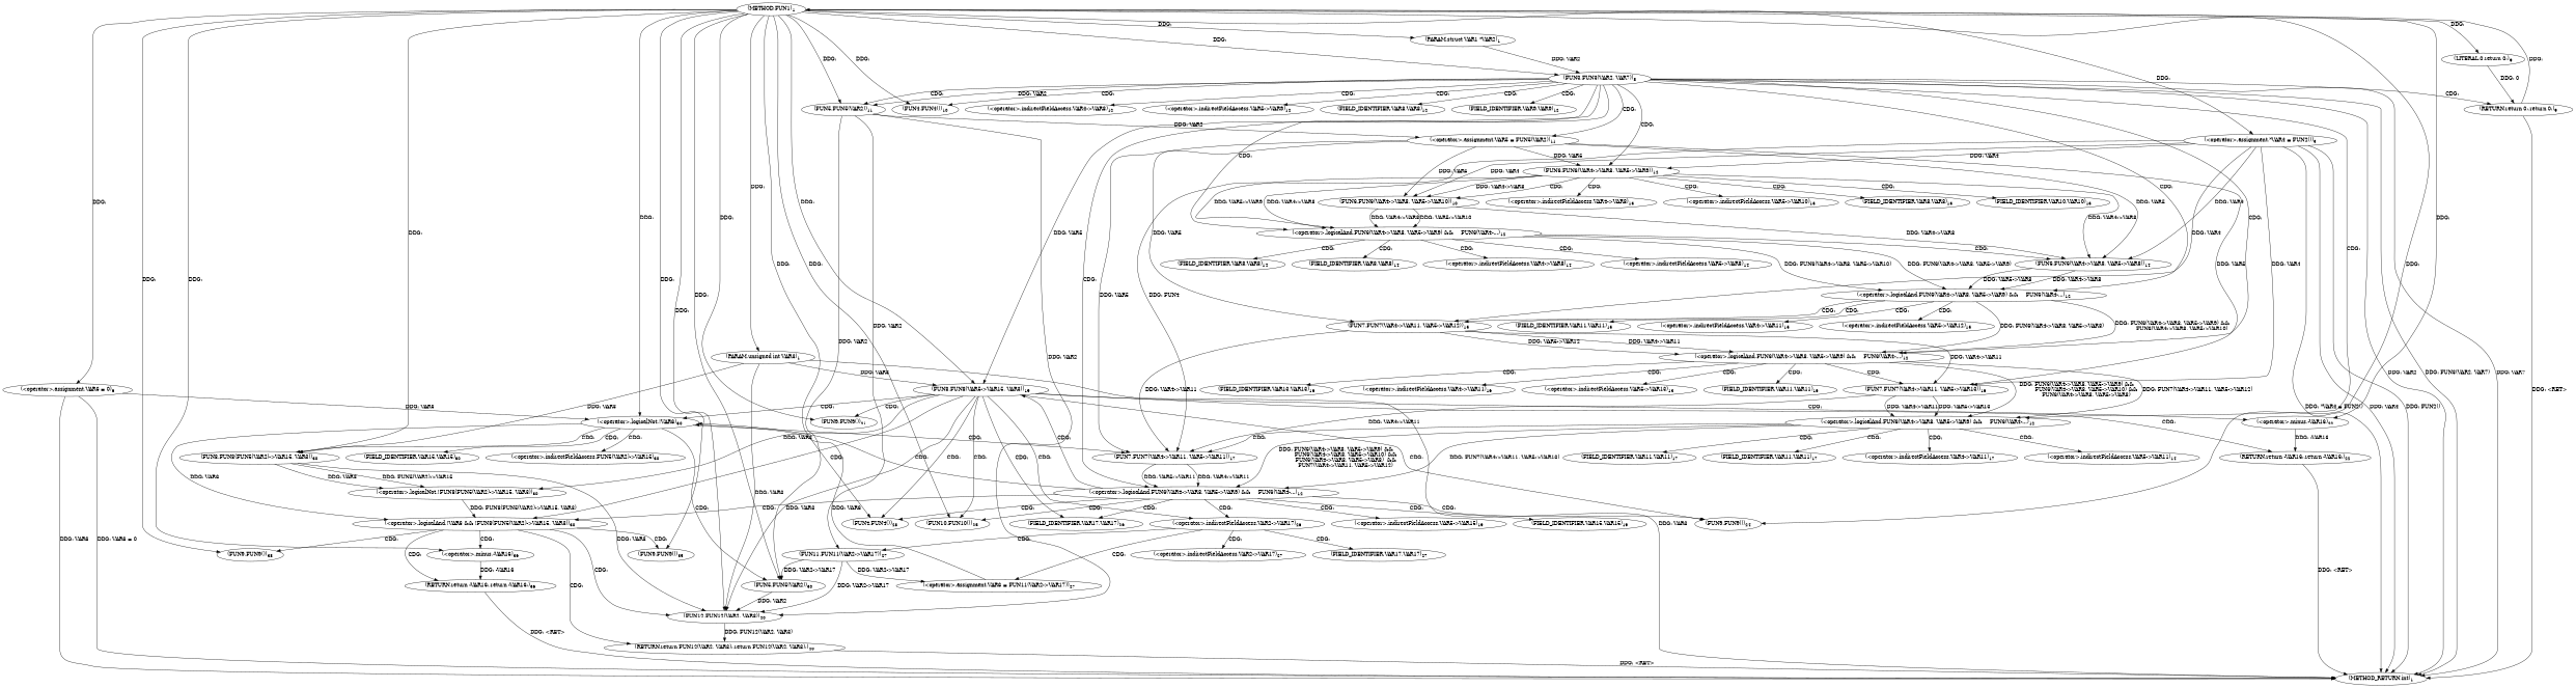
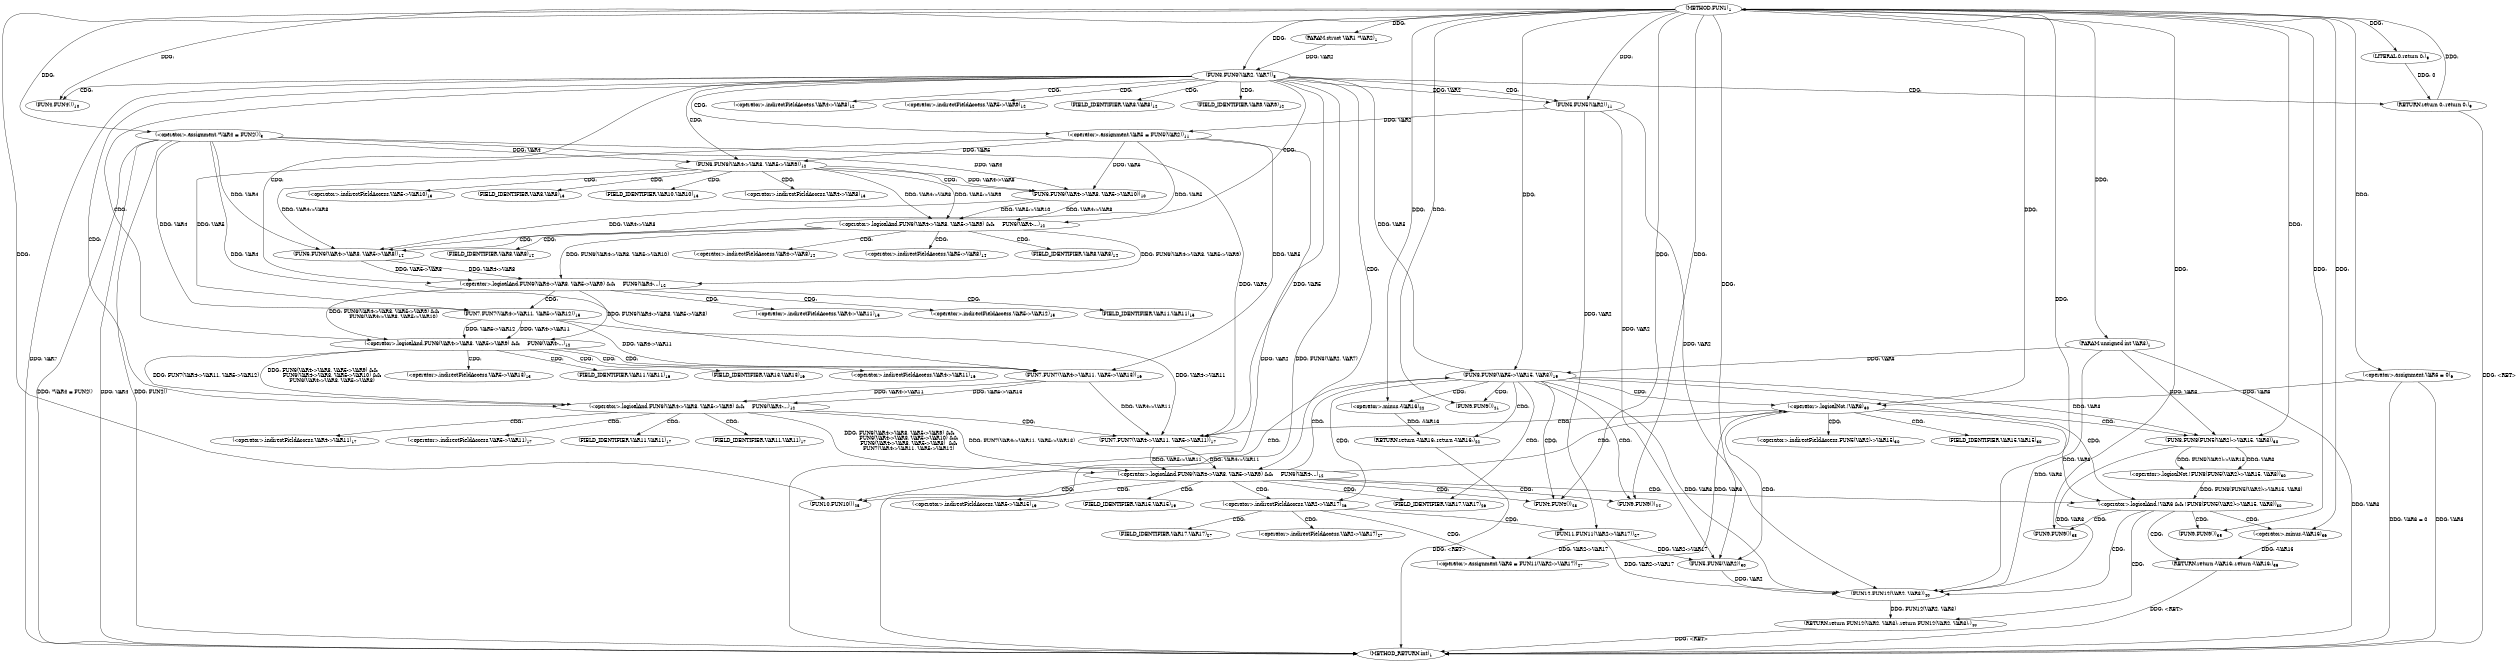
  digraph {
    n1 [label=<(METHOD,FUN1)<SUB>1</SUB>>]
    n2 [label=<(PARAM,struct VAR1 *VAR2)<SUB>1</SUB>>]
    n3 [label=<(PARAM,unsigned int VAR3)<SUB>1</SUB>>]
    n4 [label=<(&lt;operator&gt;.assignment,*VAR4 = FUN2())<SUB>3</SUB>>]
    n5 [label=<(&lt;operator&gt;.assignment,VAR6 = 0)<SUB>6</SUB>>]
    n6 [label=<(FUN4,FUN4())<SUB>10</SUB>>]
    n7 [label=<(FUN9,FUN9())<SUB>21</SUB>>]
    n8 [label=<(FUN9,FUN9())<SUB>24</SUB>>]
    n9 [label=<(FUN10,FUN10())<SUB>25</SUB>>]
    n10 [label=<(FUN4,FUN4())<SUB>28</SUB>>]
    n11 [label=<(FUN9,FUN9())<SUB>38</SUB>>]
    n12 [label=<(FUN3,FUN3(VAR2, VAR7))<SUB>8</SUB>>]
    n13 [label=<(FUN8,FUN8(VAR5-&gt;VAR15, VAR3))<SUB>19</SUB>>]
    n14 [label=<(&lt;operator&gt;.minus,-VAR16)<SUB>22</SUB>>]
    n15 [label=<(FUN12,FUN12(VAR2, VAR3))<SUB>40</SUB>>]
    n16 [label=<(FUN5,FUN5(VAR2))<SUB>11</SUB>>]
    n17 [label=<(FUN9,FUN9())<SUB>35</SUB>>]
    n18 [label=<(LITERAL,0,return 0;)<SUB>9</SUB>>]
    n19 [label=<(&lt;operator&gt;.logicalNot,!VAR6)<SUB>30</SUB>>]
    n20 [label=<(&lt;operator&gt;.minus,-VAR16)<SUB>36</SUB>>]
    n21 [label=<(FUN8,FUN8(FUN5(VAR2)-&gt;VAR15, VAR3))<SUB>30</SUB>>]
    n22 [label=<(FUN5,FUN5(VAR2))<SUB>30</SUB>>]
    n23 [label=<(METHOD_RETURN,int)<SUB>1</SUB>>]
    n24 [label=<(FUN7,FUN7(VAR4-&gt;VAR11, VAR5-&gt;VAR11))<SUB>17</SUB>>]
    n25 [label=<(FUN7,FUN7(VAR4-&gt;VAR11, VAR5-&gt;VAR13))<SUB>16</SUB>>]
    n26 [label=<(FUN7,FUN7(VAR4-&gt;VAR11, VAR5-&gt;VAR12))<SUB>15</SUB>>]
    n27 [label=<(FUN6,FUN6(VAR4-&gt;VAR8, VAR5-&gt;VAR8))<SUB>14</SUB>>]
    n28 [label=<(FUN6,FUN6(VAR4-&gt;VAR8, VAR5-&gt;VAR9))<SUB>12</SUB>>]
    n29 [label=<(FUN6,FUN6(VAR4-&gt;VAR8, VAR5-&gt;VAR10))<SUB>10</SUB>>]
    n30 [label=<(RETURN,return 0;,return 0;)<SUB>9</SUB>>]
    n31 [label=<(&lt;operator&gt;.assignment,VAR5 = FUN5(VAR2))<SUB>11</SUB>>]
    n32 [label=<(&lt;operator&gt;.logicalAnd,FUN6(VAR4-&gt;VAR8, VAR5-&gt;VAR9) &amp;&amp; 	    FUN6(VAR4-...)<SUB>12</SUB>>]
    n33 [label=<(&lt;operator&gt;.logicalAnd,FUN6(VAR4-&gt;VAR8, VAR5-&gt;VAR9) &amp;&amp; 	    FUN6(VAR4-...)<SUB>12</SUB>>]
    n34 [label=<(&lt;operator&gt;.logicalAnd,FUN6(VAR4-&gt;VAR8, VAR5-&gt;VAR9) &amp;&amp; 	    FUN6(VAR4-...)<SUB>12</SUB>>]
    n35 [label=<(&lt;operator&gt;.logicalAnd,FUN6(VAR4-&gt;VAR8, VAR5-&gt;VAR9) &amp;&amp; 	    FUN6(VAR4-...)<SUB>12</SUB>>]
    n36 [label=<(&lt;operator&gt;.logicalAnd,FUN6(VAR4-&gt;VAR8, VAR5-&gt;VAR9) &amp;&amp; 	    FUN6(VAR4-...)<SUB>12</SUB>>]
    n37 [label=<(&lt;operator&gt;.indirectFieldAccess,VAR4-&gt;VAR8)<SUB>12</SUB>>]
    n38 [label=<(&lt;operator&gt;.indirectFieldAccess,VAR5-&gt;VAR9)<SUB>12</SUB>>]
    n39 [label=<(FIELD_IDENTIFIER,VAR8,VAR8)<SUB>12</SUB>>]
    n40 [label=<(FIELD_IDENTIFIER,VAR9,VAR9)<SUB>12</SUB>>]
    n41 [label=<(RETURN,return -VAR16;,return -VAR16;)<SUB>22</SUB>>]
    n42 [label=<(&lt;operator&gt;.logicalAnd,!VAR6 &amp;&amp; !FUN8(FUN5(VAR2)-&gt;VAR15, VAR3))<SUB>30</SUB>>]
    n43 [label=<(&lt;operator&gt;.indirectFieldAccess,VAR2-&gt;VAR17)<SUB>26</SUB>>]
    n44 [label=<(FIELD_IDENTIFIER,VAR17,VAR17)<SUB>26</SUB>>]
    n45 [label=<(RETURN,return FUN12(VAR2, VAR3);,return FUN12(VAR2, VAR3);)<SUB>40</SUB>>]
    n46 [label=<(FUN11,FUN11(VAR2-&gt;VAR17))<SUB>27</SUB>>]
    n47 [label=<(&lt;operator&gt;.indirectFieldAccess,FUN5(VAR2)-&gt;VAR15)<SUB>30</SUB>>]
    n48 [label=<(FIELD_IDENTIFIER,VAR15,VAR15)<SUB>30</SUB>>]
    n49 [label=<(RETURN,return -VAR16;,return -VAR16;)<SUB>36</SUB>>]
    n50 [label=<(&lt;operator&gt;.logicalNot,!FUN8(FUN5(VAR2)-&gt;VAR15, VAR3))<SUB>30</SUB>>]
    n51 [label=<(&lt;operator&gt;.indirectFieldAccess,VAR4-&gt;VAR8)<SUB>13</SUB>>]
    n52 [label=<(&lt;operator&gt;.indirectFieldAccess,VAR5-&gt;VAR10)<SUB>13</SUB>>]
    n53 [label=<(FIELD_IDENTIFIER,VAR8,VAR8)<SUB>13</SUB>>]
    n54 [label=<(FIELD_IDENTIFIER,VAR10,VAR10)<SUB>13</SUB>>]
    n55 [label=<(&lt;operator&gt;.indirectFieldAccess,VAR5-&gt;VAR15)<SUB>19</SUB>>]
    n56 [label=<(FIELD_IDENTIFIER,VAR15,VAR15)<SUB>19</SUB>>]
    n57 [label=<(&lt;operator&gt;.indirectFieldAccess,VAR4-&gt;VAR11)<SUB>17</SUB>>]
-   n58 [label=<(&lt;operator&gt;.indirectFieldAccess,VAR5-&gt;VAR11)<SUB>14</SUB>>]
+   n58 [label=<(&lt;operator&gt;.indirectFieldAccess,VAR5-&gt;VAR11)<SUB>17</SUB>>]
    n59 [label=<(FIELD_IDENTIFIER,VAR11,VAR11)<SUB>17</SUB>>]
    n60 [label=<(FIELD_IDENTIFIER,VAR11,VAR11)<SUB>17</SUB>>]
    n61 [label=<(&lt;operator&gt;.indirectFieldAccess,VAR4-&gt;VAR11)<SUB>16</SUB>>]
    n62 [label=<(&lt;operator&gt;.indirectFieldAccess,VAR5-&gt;VAR13)<SUB>13</SUB>>]
    n63 [label=<(FIELD_IDENTIFIER,VAR11,VAR11)<SUB>16</SUB>>]
    n64 [label=<(FIELD_IDENTIFIER,VAR13,VAR13)<SUB>16</SUB>>]
    n65 [label=<(&lt;operator&gt;.indirectFieldAccess,VAR4-&gt;VAR11)<SUB>15</SUB>>]
    n66 [label=<(&lt;operator&gt;.indirectFieldAccess,VAR5-&gt;VAR12)<SUB>15</SUB>>]
    n67 [label=<(FIELD_IDENTIFIER,VAR11,VAR11)<SUB>15</SUB>>]
    n68 [label=<(&lt;operator&gt;.indirectFieldAccess,VAR4-&gt;VAR8)<SUB>14</SUB>>]
    n69 [label=<(&lt;operator&gt;.indirectFieldAccess,VAR5-&gt;VAR8)<SUB>14</SUB>>]
    n70 [label=<(FIELD_IDENTIFIER,VAR8,VAR8)<SUB>14</SUB>>]
    n71 [label=<(FIELD_IDENTIFIER,VAR8,VAR8)<SUB>14</SUB>>]
    n72 [label=<(&lt;operator&gt;.assignment,VAR6 = FUN11(VAR2-&gt;VAR17))<SUB>27</SUB>>]
    n73 [label=<(&lt;operator&gt;.indirectFieldAccess,VAR2-&gt;VAR17)<SUB>27</SUB>>]
    n74 [label=<(FIELD_IDENTIFIER,VAR17,VAR17)<SUB>27</SUB>>]
    n1 -> n2 [label="DDG: "]
    n1 -> n3 [label="DDG: "]
    n1 -> n4 [label="DDG: "]
    n1 -> n5 [label="DDG: "]
    n1 -> n6 [label="DDG: "]
    n1 -> n7 [label="DDG: "]
    n1 -> n8 [label="DDG: "]
    n1 -> n9 [label="DDG: "]
    n1 -> n10 [label="DDG: "]
    n1 -> n11 [label="DDG: "]
    n1 -> n12 [label="DDG: "]
    n1 -> n13 [label="DDG: "]
    n1 -> n14 [label="DDG: "]
    n1 -> n15 [label="DDG: "]
    n1 -> n16 [label="DDG: "]
    n1 -> n17 [label="DDG: "]
    n1 -> n18 [label="DDG: "]
    n1 -> n19 [label="DDG: "]
    n1 -> n20 [label="DDG: "]
    n1 -> n21 [label="DDG: "]
    n1 -> n22 [label="DDG: "]
    n2 -> n12 [label="DDG: VAR2"]
    n3 -> n13 [label="DDG: VAR3"]
    n3 -> n15 [label="DDG: VAR3"]
    n3 -> n21 [label="DDG: VAR3"]
    n3 -> n23 [label="DDG: VAR3"]
    n4 -> n23 [label="DDG: VAR4"]
    n4 -> n23 [label="DDG: FUN2()"]
    n4 -> n23 [label="DDG: *VAR4 = FUN2()"]
-   n4 -> n24 [label="DDG: FUN4"]
+   n4 -> n24 [label="DDG: VAR4"]
    n4 -> n25 [label="DDG: VAR4"]
    n4 -> n26 [label="DDG: VAR4"]
    n4 -> n27 [label="DDG: VAR4"]
    n4 -> n28 [label="DDG: VAR4"]
    n4 -> n29 [label="DDG: VAR4"]
    n5 -> n19 [label="DDG: VAR6"]
    n5 -> n23 [label="DDG: VAR6"]
    n5 -> n23 [label="DDG: VAR6 = 0"]
    n12 -> n6 [label="CDG: "]
    n12 -> n13 [label="DDG: VAR5"]
    n12 -> n16 [label="DDG: VAR2"]
    n12 -> n16 [label="CDG: "]
    n12 -> n23 [label="DDG: VAR2"]
    n12 -> n23 [label="DDG: FUN3(VAR2, VAR7)"]
    n12 -> n23 [label="DDG: VAR7"]
    n12 -> n28 [label="CDG: "]
    n12 -> n30 [label="CDG: "]
    n12 -> n31 [label="CDG: "]
    n12 -> n32 [label="CDG: "]
    n12 -> n33 [label="CDG: "]
    n12 -> n34 [label="CDG: "]
    n12 -> n35 [label="CDG: "]
    n12 -> n36 [label="CDG: "]
    n12 -> n37 [label="CDG: "]
    n12 -> n38 [label="CDG: "]
    n12 -> n39 [label="CDG: "]
    n12 -> n40 [label="CDG: "]
    n13 -> n7 [label="CDG: "]
    n13 -> n8 [label="CDG: "]
    n13 -> n9 [label="CDG: "]
    n13 -> n10 [label="CDG: "]
    n13 -> n14 [label="CDG: "]
    n13 -> n15 [label="DDG: VAR3"]
    n13 -> n19 [label="CDG: "]
-   n13 -> n50 [label="DDG: VAR3"]
+   n13 -> n21 [label="DDG: VAR3"]
    n13 -> n41 [label="CDG: "]
    n13 -> n42 [label="CDG: "]
    n13 -> n43 [label="CDG: "]
    n13 -> n44 [label="CDG: "]
    n14 -> n41 [label="DDG: -VAR16"]
    n15 -> n45 [label="DDG: FUN12(VAR2, VAR3)"]
    n16 -> n15 [label="DDG: VAR2"]
    n16 -> n22 [label="DDG: VAR2"]
    n16 -> n31 [label="DDG: VAR2"]
    n16 -> n46 [label="DDG: VAR2"]
    n18 -> n30 [label="DDG: 0"]
    n19 -> n21 [label="CDG: "]
    n19 -> n22 [label="CDG: "]
    n19 -> n24 [label="CDG: "]
    n19 -> n42 [label="DDG: VAR6"]
    n19 -> n47 [label="CDG: "]
    n19 -> n48 [label="CDG: "]
    n20 -> n49 [label="DDG: -VAR16"]
    n21 -> n15 [label="DDG: VAR3"]
    n21 -> n50 [label="DDG: FUN5(VAR2)-&gt;VAR15"]
    n21 -> n50 [label="DDG: VAR3"]
    n22 -> n15 [label="DDG: VAR2"]
    n24 -> n32 [label="DDG: VAR4-&gt;VAR11"]
    n24 -> n32 [label="DDG: VAR5-&gt;VAR11"]
    n25 -> n24 [label="DDG: VAR4-&gt;VAR11"]
    n25 -> n33 [label="DDG: VAR4-&gt;VAR11"]
    n25 -> n33 [label="DDG: VAR5-&gt;VAR13"]
    n26 -> n24 [label="DDG: VAR4-&gt;VAR11"]
    n26 -> n25 [label="DDG: VAR4-&gt;VAR11"]
    n26 -> n34 [label="DDG: VAR4-&gt;VAR11"]
    n26 -> n34 [label="DDG: VAR5-&gt;VAR12"]
    n27 -> n35 [label="DDG: VAR4-&gt;VAR8"]
    n27 -> n35 [label="DDG: VAR5-&gt;VAR8"]
    n28 -> n27 [label="DDG: VAR4-&gt;VAR8"]
    n28 -> n29 [label="DDG: VAR4-&gt;VAR8"]
    n28 -> n29 [label="CDG: "]
    n28 -> n36 [label="DDG: VAR4-&gt;VAR8"]
    n28 -> n36 [label="DDG: VAR5-&gt;VAR9"]
    n28 -> n51 [label="CDG: "]
    n28 -> n52 [label="CDG: "]
    n28 -> n53 [label="CDG: "]
    n28 -> n54 [label="CDG: "]
    n29 -> n27 [label="DDG: VAR4-&gt;VAR8"]
    n29 -> n36 [label="DDG: VAR4-&gt;VAR8"]
    n29 -> n36 [label="DDG: VAR5-&gt;VAR10"]
    n30 -> n1 [label="DDG: "]
    n30 -> n23 [label="DDG: &lt;RET&gt;"]
    n31 -> n24 [label="DDG: VAR5"]
    n31 -> n25 [label="DDG: VAR5"]
    n31 -> n26 [label="DDG: VAR5"]
    n31 -> n27 [label="DDG: VAR5"]
    n31 -> n28 [label="DDG: VAR5"]
    n31 -> n29 [label="DDG: VAR5"]
    n32 -> n8 [label="CDG: "]
    n32 -> n9 [label="CDG: "]
    n32 -> n10 [label="CDG: "]
    n32 -> n13 [label="CDG: "]
    n32 -> n19 [label="CDG: "]
    n32 -> n42 [label="CDG: "]
    n32 -> n43 [label="CDG: "]
    n32 -> n44 [label="CDG: "]
    n32 -> n55 [label="CDG: "]
    n32 -> n56 [label="CDG: "]
    n33 -> n24 [label="CDG: "]
    n33 -> n32 [label="DDG: FUN6(VAR4-&gt;VAR8, VAR5-&gt;VAR9) &amp;&amp;\n	    FUN6(VAR4-&gt;VAR8, VAR5-&gt;VAR10) &amp;&amp;\n	    FUN6(VAR4-&gt;VAR8, VAR5-&gt;VAR8)  &amp;&amp;\n	    FUN7(VAR4-&gt;VAR11, VAR5-&gt;VAR12)"]
    n33 -> n32 [label="DDG: FUN7(VAR4-&gt;VAR11, VAR5-&gt;VAR13)"]
    n33 -> n57 [label="CDG: "]
    n33 -> n58 [label="CDG: "]
    n33 -> n59 [label="CDG: "]
    n33 -> n60 [label="CDG: "]
    n34 -> n25 [label="CDG: "]
    n34 -> n33 [label="DDG: FUN6(VAR4-&gt;VAR8, VAR5-&gt;VAR9) &amp;&amp;\n	    FUN6(VAR4-&gt;VAR8, VAR5-&gt;VAR10) &amp;&amp;\n	    FUN6(VAR4-&gt;VAR8, VAR5-&gt;VAR8)"]
    n34 -> n33 [label="DDG: FUN7(VAR4-&gt;VAR11, VAR5-&gt;VAR12)"]
    n34 -> n61 [label="CDG: "]
    n34 -> n62 [label="CDG: "]
    n34 -> n63 [label="CDG: "]
    n34 -> n64 [label="CDG: "]
    n35 -> n26 [label="CDG: "]
    n35 -> n34 [label="DDG: FUN6(VAR4-&gt;VAR8, VAR5-&gt;VAR9) &amp;&amp;\n	    FUN6(VAR4-&gt;VAR8, VAR5-&gt;VAR10)"]
    n35 -> n34 [label="DDG: FUN6(VAR4-&gt;VAR8, VAR5-&gt;VAR8)"]
    n35 -> n65 [label="CDG: "]
    n35 -> n66 [label="CDG: "]
    n35 -> n67 [label="CDG: "]
    n36 -> n27 [label="CDG: "]
    n36 -> n35 [label="DDG: FUN6(VAR4-&gt;VAR8, VAR5-&gt;VAR9)"]
    n36 -> n35 [label="DDG: FUN6(VAR4-&gt;VAR8, VAR5-&gt;VAR10)"]
    n36 -> n68 [label="CDG: "]
    n36 -> n69 [label="CDG: "]
    n36 -> n70 [label="CDG: "]
    n36 -> n71 [label="CDG: "]
    n41 -> n23 [label="DDG: &lt;RET&gt;"]
    n42 -> n11 [label="CDG: "]
    n42 -> n15 [label="CDG: "]
    n42 -> n17 [label="CDG: "]
    n42 -> n20 [label="CDG: "]
    n42 -> n45 [label="CDG: "]
    n42 -> n49 [label="CDG: "]
    n43 -> n46 [label="CDG: "]
    n43 -> n72 [label="CDG: "]
    n43 -> n73 [label="CDG: "]
    n43 -> n74 [label="CDG: "]
    n45 -> n23 [label="DDG: &lt;RET&gt;"]
    n46 -> n15 [label="DDG: VAR2-&gt;VAR17"]
    n46 -> n22 [label="DDG: VAR2-&gt;VAR17"]
    n46 -> n72 [label="DDG: VAR2-&gt;VAR17"]
    n49 -> n23 [label="DDG: &lt;RET&gt;"]
    n50 -> n42 [label="DDG: FUN8(FUN5(VAR2)-&gt;VAR15, VAR3)"]
    n72 -> n19 [label="DDG: VAR6"]
  }
